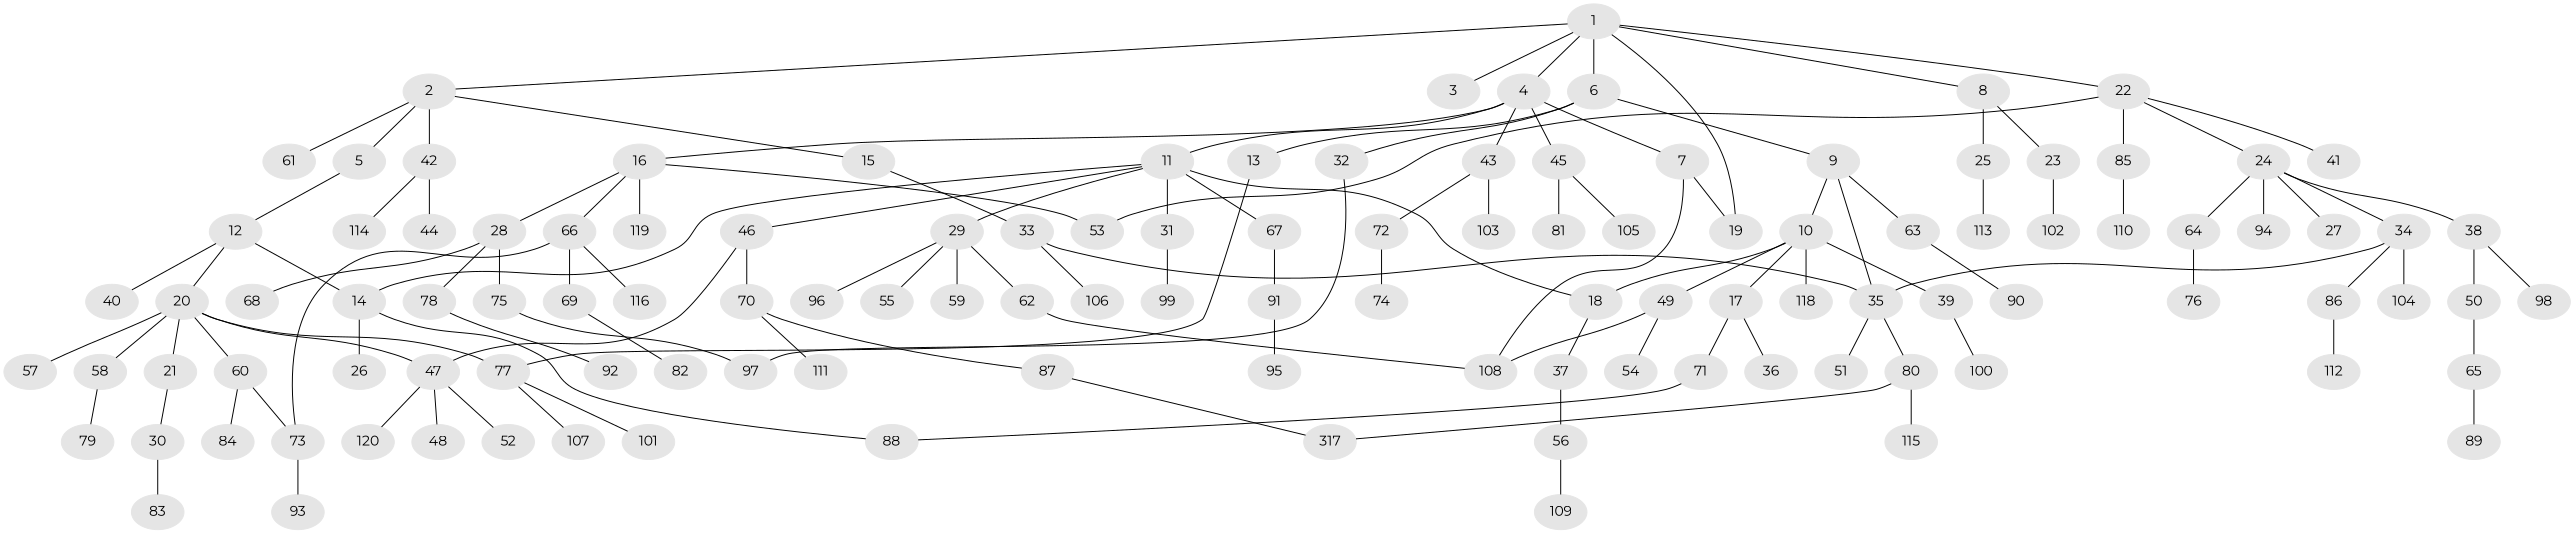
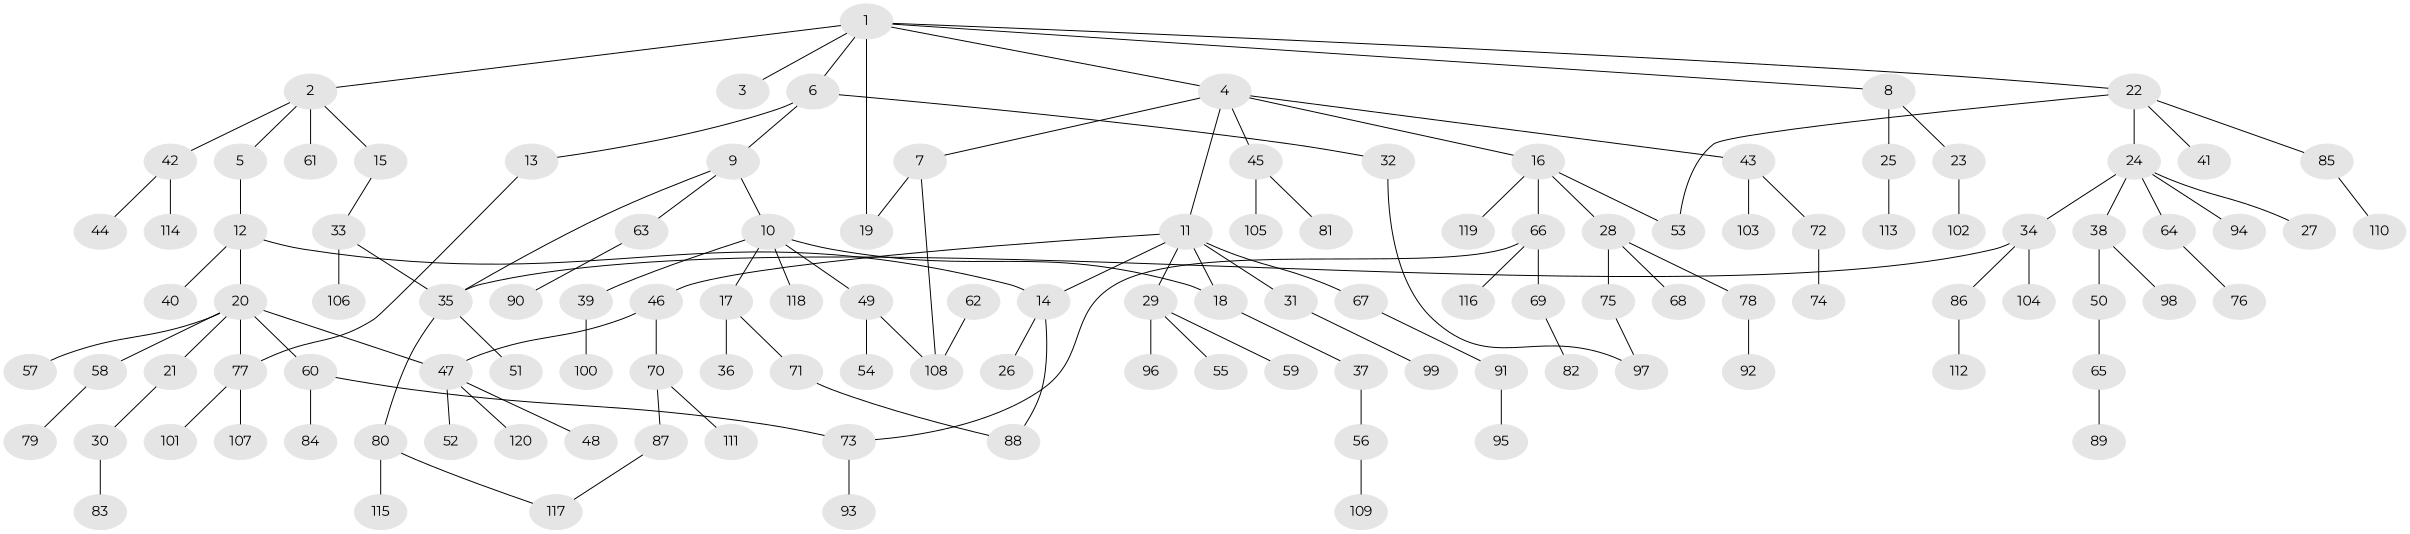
  graph {
    fontname=Montserrat
    node [color=gray90 fontname=Montserrat style=filled]
    edge [fontname=Montserrat]
    1
    2
    3
    4
    6
    8
    19
    22
    5
    15
    42
    61
    7
    11
    43
    45
    16
    9
    13
    32
    23
    25
    53
    24
    41
    85
    12
    33
    44
    114
    31
    99
    108
    18
    14
    29
    46
    67
    72
    103
    81
    105
    20
    40
    10
    35
    63
    77
    97
    28
    66
    119
    102
    113
    17
    39
    49
    118
    51
    80
    90
    36
    71
    37
    100
    54
    26
    88
    55
    59
    62
    96
    47
    70
    91
    21
    57
    58
    60
    101
    107
    106
    68
    75
    78
    73
    69
    116
    56
    30
    48
    52
    120
    79
    84
    83
    27
    34
    38
    64
    94
    110
    86
    104
    50
    98
    76
    92
    112
    115
-   117 [label=317]
+   117
    109
    65
    74
    87
    111
    89
    93
    82
    95
    1 -- 2
    1 -- 3
    1 -- 4
    1 -- 6
    1 -- 8
    1 -- 19
    1 -- 22
    2 -- 5
    2 -- 15
    2 -- 42
    2 -- 61
    4 -- 7
    4 -- 11
    4 -- 43
    4 -- 45
    4 -- 16
    6 -- 9
    6 -- 13
    6 -- 32
    8 -- 23
    8 -- 25
    22 -- 53
    22 -- 24
    22 -- 41
    22 -- 85
    5 -- 12
    15 -- 33
    42 -- 44
    42 -- 114
    7 -- 19
    7 -- 108
    11 -- 31
    11 -- 18
    11 -- 14
    11 -- 29
    11 -- 46
    11 -- 67
    43 -- 72
    43 -- 103
    45 -- 81
    45 -- 105
    16 -- 53
    16 -- 28
    16 -- 66
    16 -- 119
    9 -- 10
    9 -- 35
    9 -- 63
    13 -- 77
    32 -- 97
    23 -- 102
    25 -- 113
    24 -- 27
    24 -- 34
    24 -- 38
    24 -- 64
    24 -- 94
    85 -- 110
    12 -- 14
    12 -- 20
    12 -- 40
    33 -- 35
    33 -- 106
    31 -- 99
    18 -- 37
    14 -- 26
    14 -- 88
    29 -- 55
    29 -- 59
-   29 -- 62
    29 -- 96
    46 -- 47
    46 -- 70
    67 -- 91
    72 -- 74
    20 -- 77
    20 -- 47
    20 -- 21
    20 -- 57
    20 -- 58
    20 -- 60
    10 -- 18
    10 -- 17
    10 -- 39
    10 -- 49
    10 -- 118
    35 -- 51
    35 -- 80
    63 -- 90
    77 -- 101
    77 -- 107
    28 -- 68
    28 -- 75
    28 -- 78
    66 -- 73
    66 -- 69
    66 -- 116
    17 -- 36
    17 -- 71
    39 -- 100
    49 -- 108
    49 -- 54
    80 -- 115
    80 -- 117
    71 -- 88
    37 -- 56
    62 -- 108
    47 -- 48
    47 -- 52
    47 -- 120
    70 -- 87
    70 -- 111
    91 -- 95
    21 -- 30
    58 -- 79
    60 -- 73
    60 -- 84
    75 -- 97
    78 -- 92
    73 -- 93
    69 -- 82
    56 -- 109
    30 -- 83
    34 -- 35
    34 -- 86
    34 -- 104
    38 -- 50
    38 -- 98
    64 -- 76
    86 -- 112
    50 -- 65
    65 -- 89
    87 -- 117
  }
